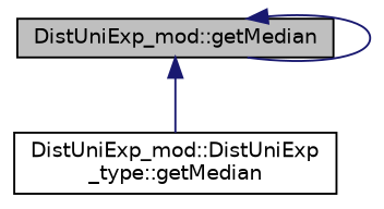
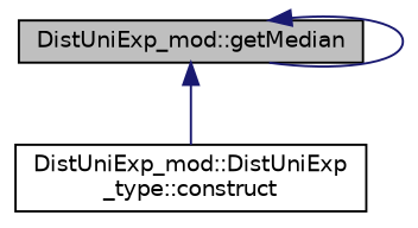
  digraph {
    rankdir=TB
    node [color=black fontname=Helvetica fontsize=10 shape=record style=filled]
    edge [color=midnightblue dir=back fontname=Helvetica fontsize=10 labelfontname=Helvetica labelfontsize=10 style=solid]
    n1 [fillcolor=grey75 fontcolor=black height=0.2 label="DistUniExp_mod::getMedian" width=0.4]
-   n2 [fillcolor=white height=0.2 label="DistUniExp_mod::DistUniExp\l_type::getMedian" width=0.4]
+   n2 [fillcolor=white height=0.2 label="DistUniExp_mod::DistUniExp\l_type::construct" width=0.4]
    n1 -> n1
    n1 -> n2
  }
